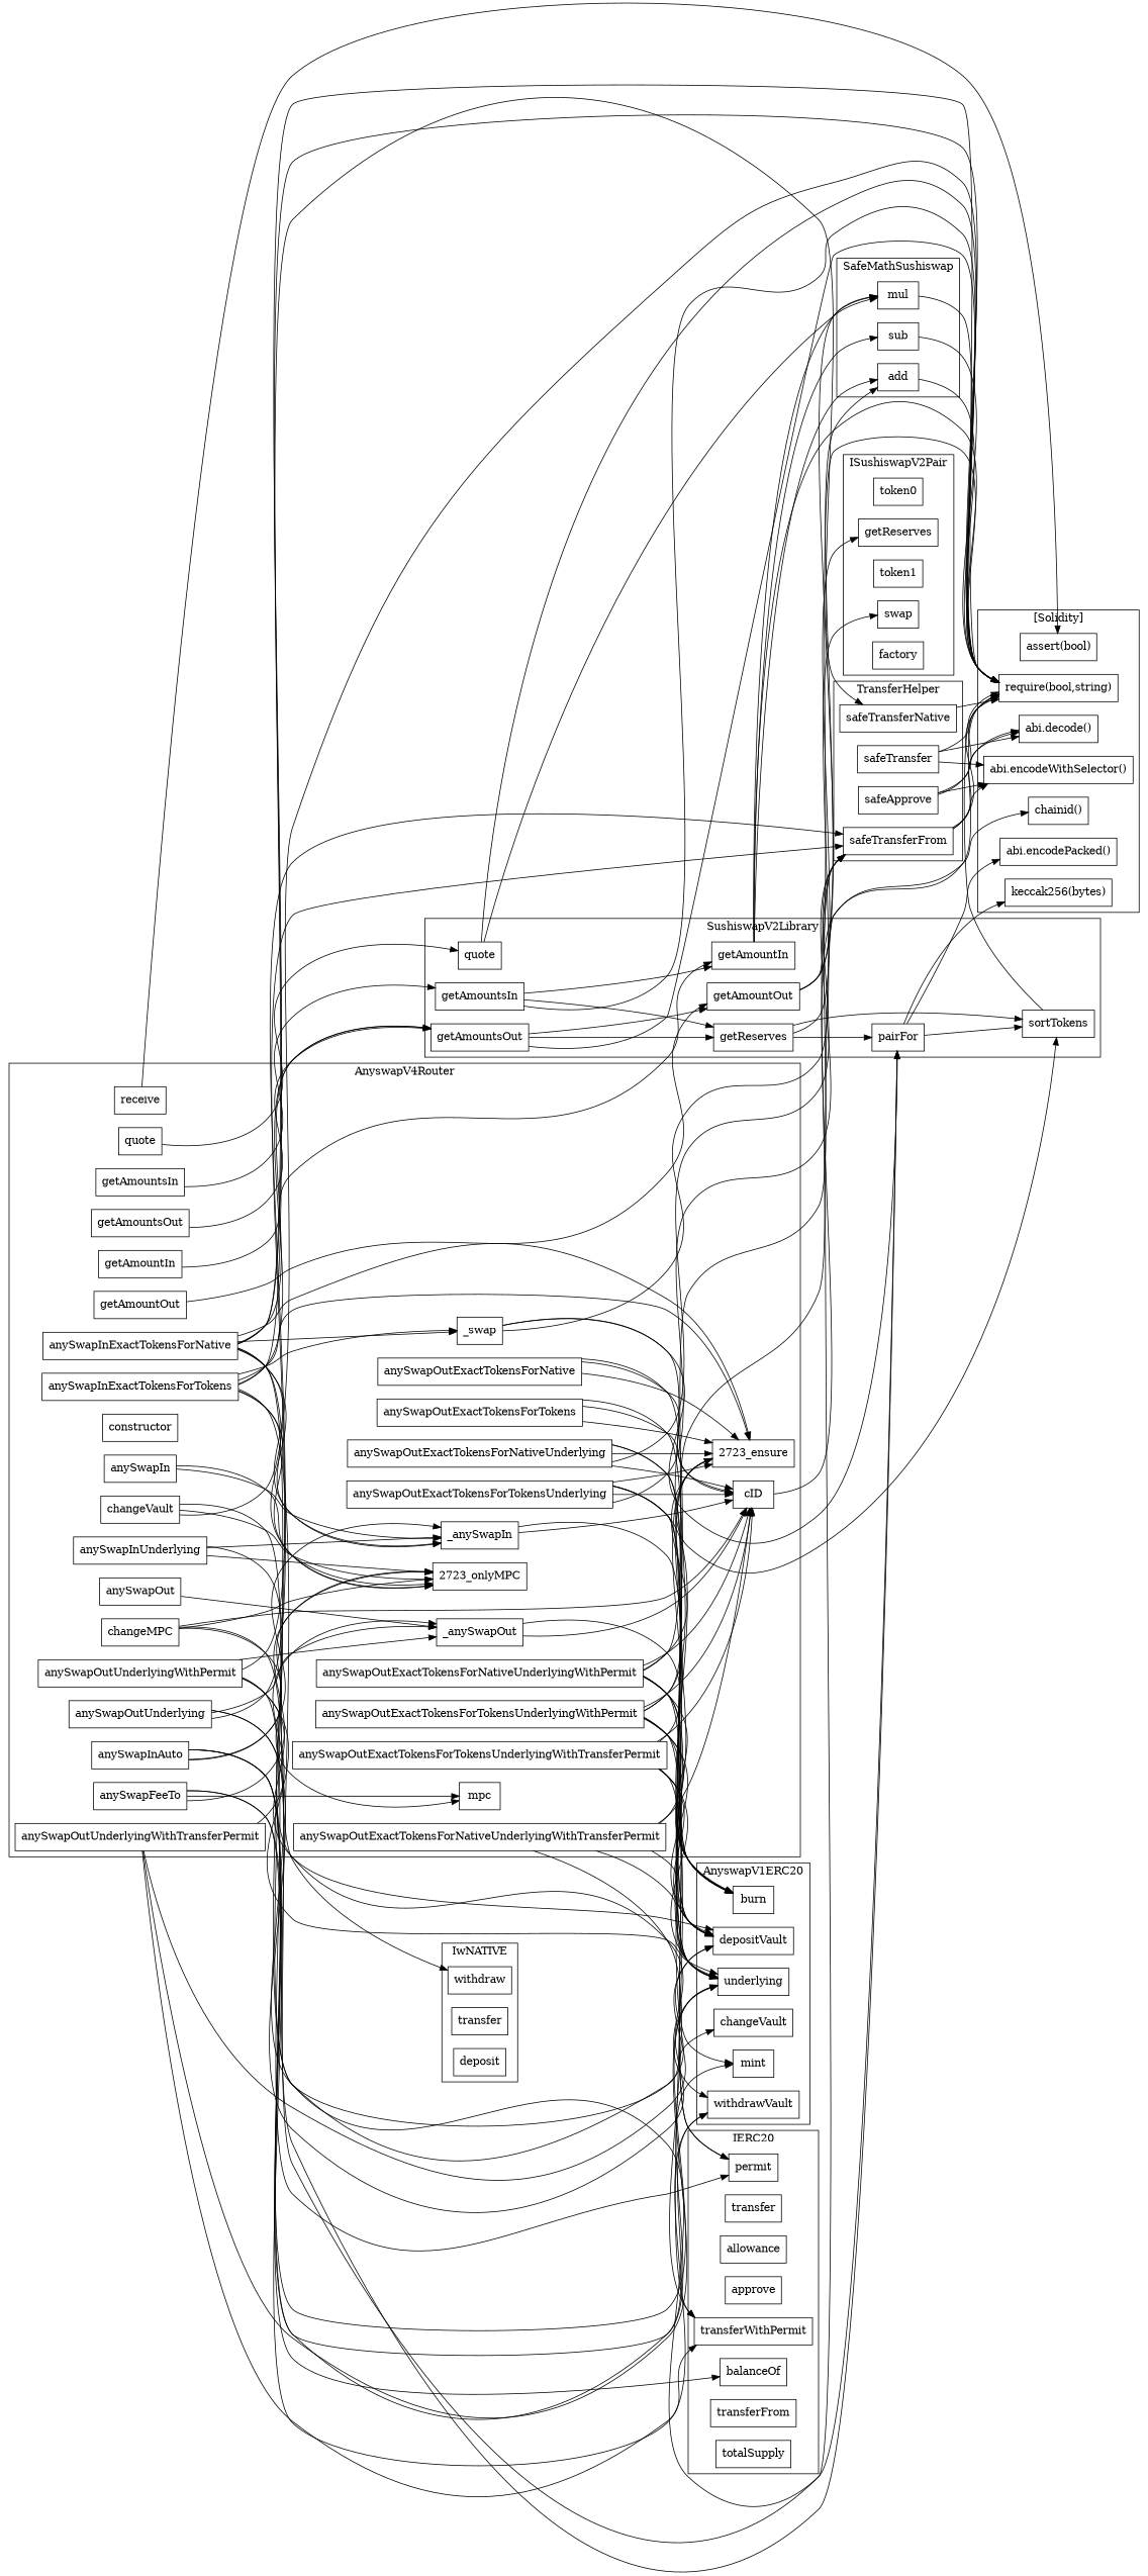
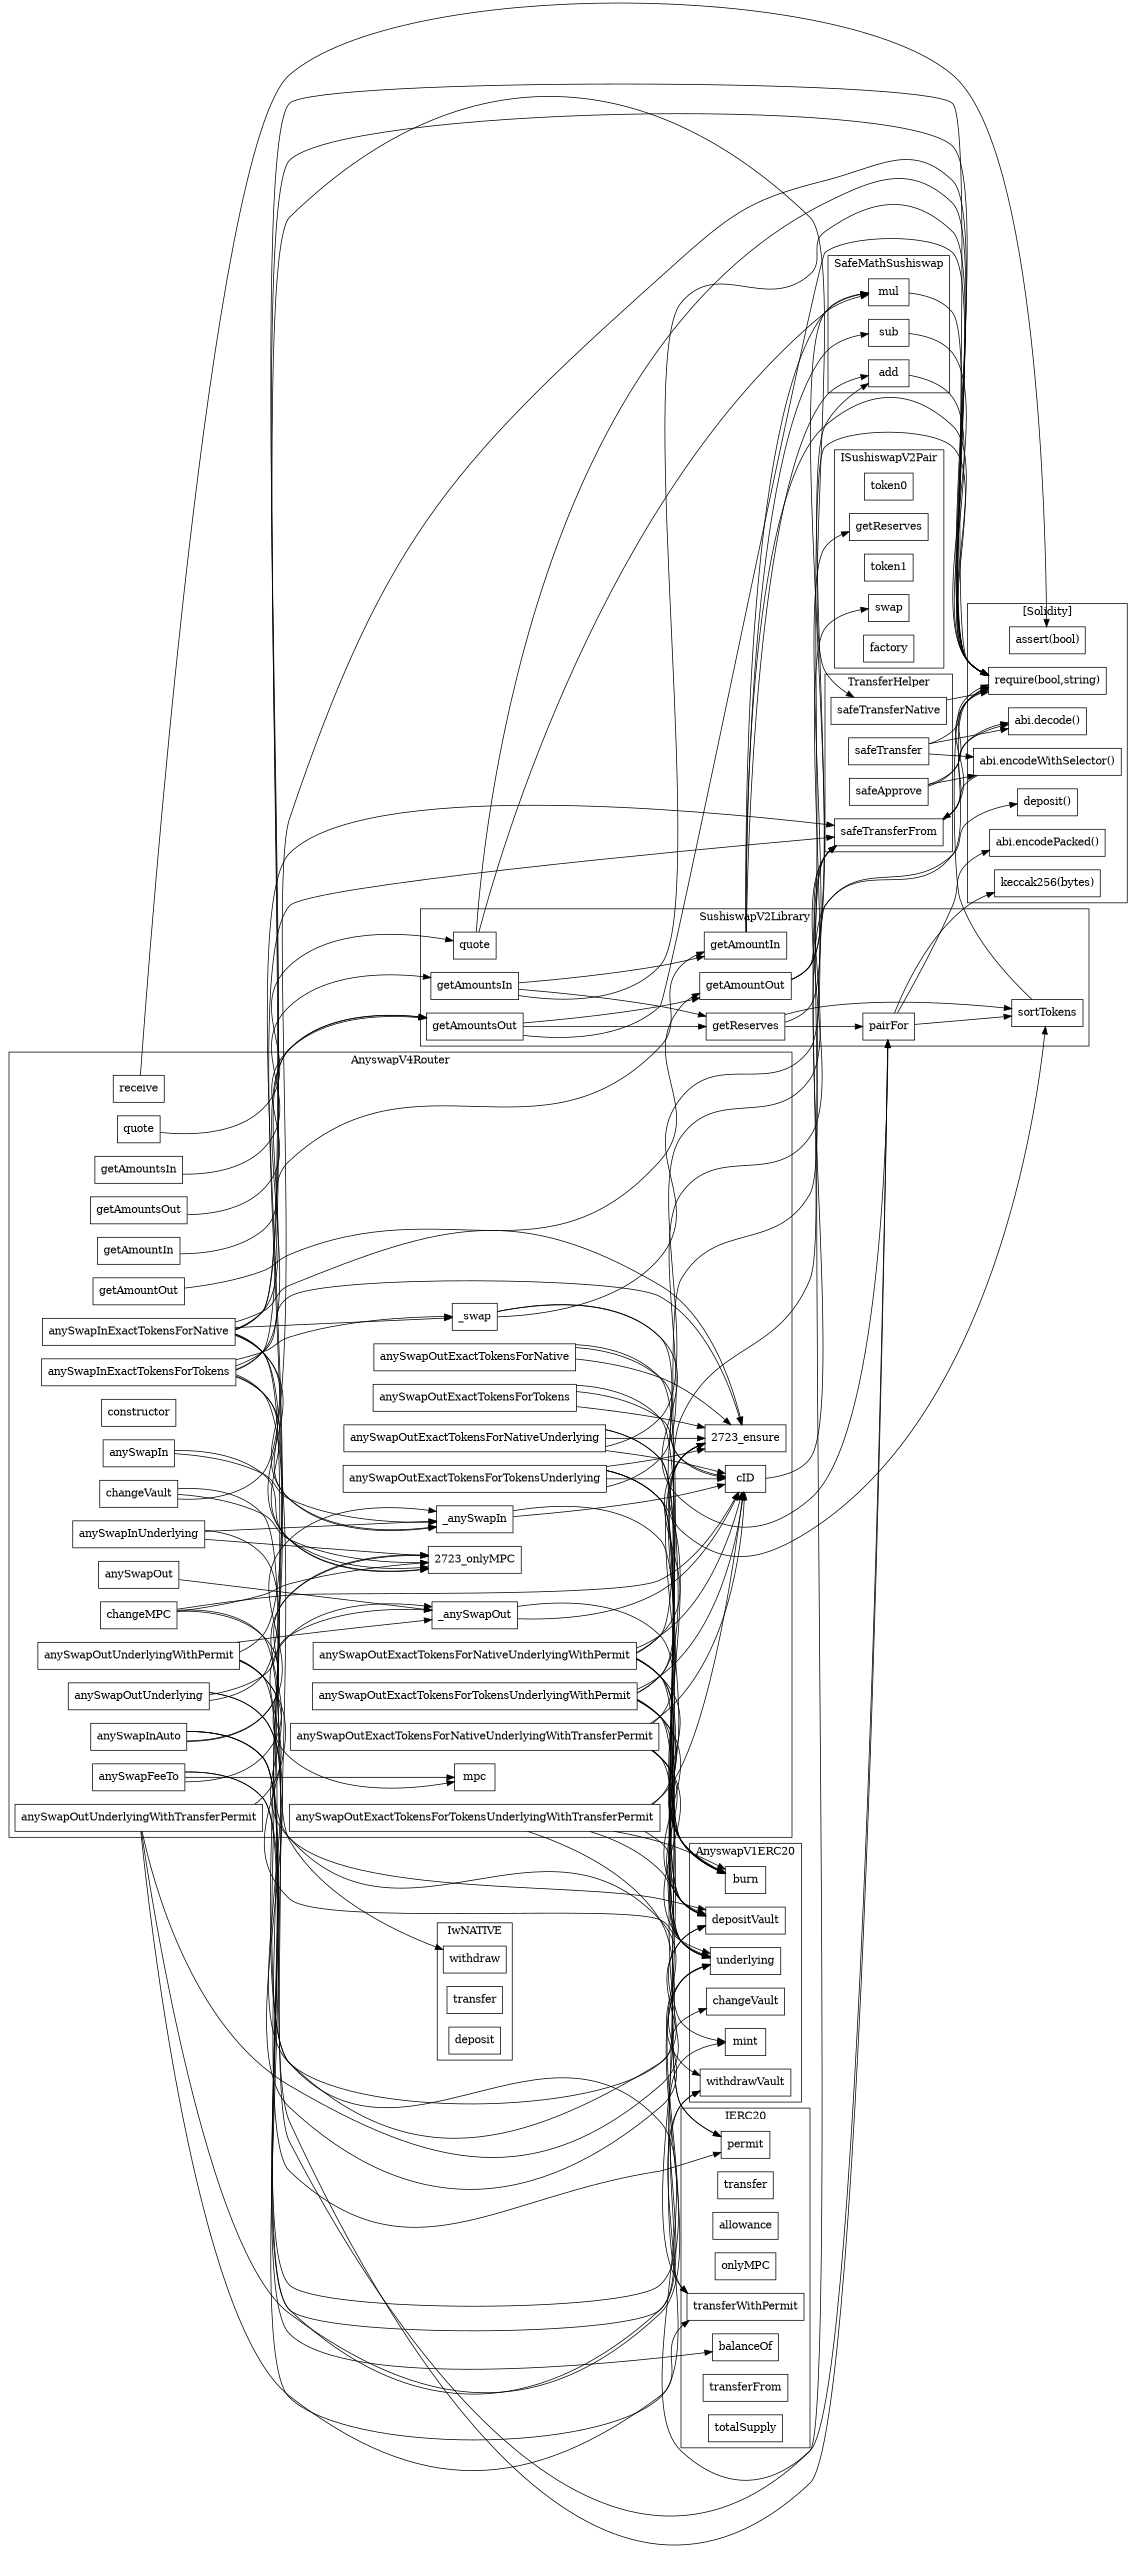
  strict digraph {
    rankdir=LR
    node [shape=box]
    n1 [label=anySwapOutExactTokensForNativeUnderlying]
    n2 [label=cID]
    "2723_ensure"
    n4 [label=_anySwapOut]
    n5 [label=changeMPC]
    n6 [label=mpc]
    "2723_onlyMPC"
    n8 [label=getAmountsOut]
    n9 [label=anySwapInExactTokensForNative]
    n10 [label=_anySwapIn]
    n11 [label=_swap]
    n12 [label=getAmountsIn]
    n13 [label=anySwapOutUnderlying]
    n14 [label=anySwapInAuto]
    n15 [label=anySwapFeeTo]
    n16 [label=getAmountIn]
    n17 [label=anySwapOutExactTokensForTokens]
    n18 [label=constructor]
    n19 [label=anySwapOutExactTokensForNativeUnderlyingWithTransferPermit]
    n20 [label=anySwapOutUnderlyingWithPermit]
    n21 [label=anySwapOutExactTokensForNativeUnderlyingWithPermit]
    n22 [label=anySwapOutExactTokensForTokensUnderlying]
    n23 [label=anySwapIn]
    n24 [label=quote]
    n25 [label=anySwapInUnderlying]
    n26 [label=anySwapOutUnderlyingWithTransferPermit]
    n27 [label=getAmountOut]
    n28 [label=receive]
    n29 [label=anySwapOut]
    n30 [label=anySwapOutExactTokensForNative]
    n31 [label=anySwapOutExactTokensForTokensUnderlyingWithPermit]
    n32 [label=anySwapInExactTokensForTokens]
    n33 [label=anySwapOutExactTokensForTokensUnderlyingWithTransferPermit]
    n34 [label=changeVault]
    "require(bool,string)"
-   "chainid()"
+   "chainid()" [label="deposit()"]
    "assert(bool)"
    "abi.encodeWithSelector()"
    "abi.decode()"
    "abi.encodePacked()"
    "keccak256(bytes)"
    n42 [label=safeApprove]
    n43 [label=safeTransferNative]
    n44 [label=safeTransfer]
    n45 [label=safeTransferFrom]
    n46 [label=token0]
    n47 [label=getReserves]
    n48 [label=token1]
    n49 [label=swap]
    n50 [label=factory]
    n51 [label=getAmountIn]
    n52 [label=quote]
    n53 [label=pairFor]
    n54 [label=sortTokens]
    n55 [label=getAmountOut]
    n56 [label=getAmountsOut]
    n57 [label=getReserves]
    n58 [label=getAmountsIn]
    n59 [label=burn]
    n60 [label=changeVault]
    n61 [label=mint]
    n62 [label=withdrawVault]
    n63 [label=depositVault]
    n64 [label=underlying]
    n65 [label=mul]
    n66 [label=sub]
    n67 [label=add]
    n68 [label=balanceOf]
    n69 [label=transfer]
    n70 [label=allowance]
-   n71 [label=approve]
+   n71 [label=onlyMPC]
    n72 [label=transferWithPermit]
    n73 [label=permit]
    n74 [label=transferFrom]
    n75 [label=totalSupply]
    n76 [label=withdraw]
    n77 [label=transfer]
    n78 [label=deposit]
    subgraph cluster_1 {
      label=AnyswapV4Router
      n1
      n2
      "2723_ensure"
      n4
      n5
      n6
      "2723_onlyMPC"
      n8
      n9
      n10
      n11
      n12
      n13
      n14
      n15
      n16
      n17
      n18
      n19
      n20
      n21
      n22
      n23
      n24
      n25
      n26
      n27
      n28
      n29
      n30
      n31
      n32
      n33
      n34
    }
    subgraph cluster_2 {
      label="[Solidity]"
      "require(bool,string)"
      "chainid()"
      "assert(bool)"
      "abi.encodeWithSelector()"
      "abi.decode()"
      "abi.encodePacked()"
      "keccak256(bytes)"
    }
    subgraph cluster_3 {
      label=TransferHelper
      n42
      n43
      n44
      n45
    }
    subgraph cluster_4 {
      label=ISushiswapV2Pair
      n46
      n47
      n48
      n49
      n50
    }
    subgraph cluster_5 {
      label=SushiswapV2Library
      n51
      n52
      n53
      n54
      n55
      n56
      n57
      n58
    }
    subgraph cluster_6 {
      label=AnyswapV1ERC20
      n59
      n60
      n61
      n62
      n63
      n64
    }
    subgraph cluster_7 {
      label=SafeMathSushiswap
      n65
      n66
      n67
    }
    subgraph cluster_8 {
      label=IERC20
      n68
      n69
      n70
      n71
      n72
      n73
      n74
      n75
    }
    subgraph cluster_9 {
      label=IwNATIVE
      n76
      n77
      n78
    }
    n1 -> n2
    n1 -> "2723_ensure"
    n1 -> n45
    n1 -> n63
    n1 -> n64
    n2 -> "chainid()"
    n4 -> n2
    n4 -> n59
    n5 -> n2
    n5 -> n6
    n5 -> "2723_onlyMPC"
    n5 -> "require(bool,string)"
    n8 -> n56
    n9 -> "2723_ensure"
    n9 -> "2723_onlyMPC"
    n9 -> n10
    n9 -> n11
    n9 -> "require(bool,string)"
    n9 -> n43
    n9 -> n53
    n9 -> n56
    n9 -> n76
    n10 -> n2
    n10 -> n61
    n11 -> n49
    n11 -> n53
    n11 -> n54
    n12 -> n58
    n13 -> n4
    n13 -> n45
    n13 -> n63
    n13 -> n64
    n14 -> "2723_onlyMPC"
    n14 -> n10
    n14 -> n62
    n14 -> n64
    n14 -> n68
    n15 -> n6
    n15 -> "2723_onlyMPC"
    n15 -> n61
    n15 -> n62
    n16 -> n51
    n17 -> n2
    n17 -> "2723_ensure"
    n17 -> n59
    n19 -> n2
    n19 -> "2723_ensure"
+   n19 -> n59
    n19 -> n63
    n19 -> n64
    n19 -> n72
    n20 -> n4
    n20 -> n45
    n20 -> n63
    n20 -> n64
    n20 -> n73
    n21 -> n2
    n21 -> "2723_ensure"
    n21 -> n45
    n21 -> n59
    n21 -> n63
    n21 -> n64
    n21 -> n73
    n22 -> n2
    n22 -> "2723_ensure"
    n22 -> n45
    n22 -> n59
    n22 -> n63
    n22 -> n64
    n23 -> "2723_onlyMPC"
    n23 -> n10
    n24 -> n52
    n25 -> "2723_onlyMPC"
    n25 -> n10
    n25 -> n62
    n26 -> n4
    n26 -> n63
    n26 -> n64
    n26 -> n72
    n27 -> n55
    n28 -> "assert(bool)"
    n29 -> n4
    n30 -> n2
    n30 -> "2723_ensure"
    n30 -> n59
    n31 -> n2
    n31 -> "2723_ensure"
    n31 -> n45
    n31 -> n59
    n31 -> n63
    n31 -> n64
    n31 -> n73
    n32 -> "2723_ensure"
    n32 -> "2723_onlyMPC"
    n32 -> n10
    n32 -> n11
    n32 -> "require(bool,string)"
    n32 -> n53
    n32 -> n56
    n33 -> n2
    n33 -> "2723_ensure"
    n33 -> n59
    n33 -> n63
    n33 -> n64
    n33 -> n72
    n34 -> "2723_onlyMPC"
    n34 -> "require(bool,string)"
    n34 -> n60
    n42 -> "require(bool,string)"
    n42 -> "abi.encodeWithSelector()"
    n42 -> "abi.decode()"
    n43 -> "require(bool,string)"
    n44 -> "require(bool,string)"
    n44 -> "abi.encodeWithSelector()"
    n44 -> "abi.decode()"
    n45 -> "require(bool,string)"
-   n45 -> "abi.encodeWithSelector()"
+   "abi.encodeWithSelector()" -> n45
    n45 -> "abi.decode()"
    n51 -> "require(bool,string)"
    n51 -> n65
    n51 -> n66
    n51 -> n67
    n52 -> "require(bool,string)"
    n52 -> n65
    n53 -> "abi.encodePacked()"
    n53 -> "keccak256(bytes)"
    n53 -> n54
    n54 -> "require(bool,string)"
    n55 -> "require(bool,string)"
    n55 -> n65
    n55 -> n67
    n56 -> "require(bool,string)"
    n56 -> n55
    n56 -> n57
    n57 -> n47
    n57 -> n53
    n57 -> n54
    n58 -> "require(bool,string)"
    n58 -> n51
    n58 -> n57
    n65 -> "require(bool,string)"
    n66 -> "require(bool,string)"
    n67 -> "require(bool,string)"
  }
